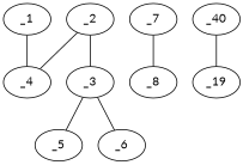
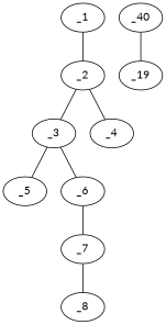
  graph {
    fontname=Lato
    node [charge=0 chem=1 fontname=Lato symbol="C  " x=8.0622 y=-0.25]
    edge [fontname=Lato valence=1]
    _1 [chem=2 symbol="O  " x=8.9282]
    _2 [y=0.25]
    _3 [chem=2 symbol="O  " y=1.25]
    _4 [x=7.1962]
    _5 [chem=4 symbol="N  " x=7.1962 y=-1.25]
    _6 [x=6.3301 y=0.25]
    _7 [chem=5 symbol="S  " x=5.4641]
    _8 [x=4.5981 y=0.25]
    n9 [label=_40 x=2.866 y=0.25]
    n10 [chem=2 label=_19 symbol="O  " x=2]
-   _1 -- _4 [valence=2]
+   _1 -- _2 [valence=2]
    _2 -- _3
    _2 -- _4
    _3 -- _5
    _3 -- _6
+   _6 -- _7
    _7 -- _8
    n9 -- n10
  }
